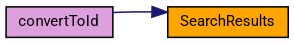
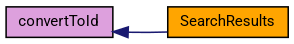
  digraph {
    rankdir=LR
    fontname=Roboto
    node [color=black fontname=Roboto fontsize=10 shape=record style=filled]
    n1 [fillcolor=plum fontcolor=black height=0.2 label=convertToId width=0.4]
    n2 [fillcolor=orange height=0.2 label=SearchResults width=0.4]
-   n2 -> n1 [color=midnightblue dir=back fontname=Roboto fontsize=10 labelfontname=Helvetica labelfontsize=10 style=solid]
+   n1 -> n2 [color=midnightblue dir=back fontname=Roboto fontsize=10 labelfontname=Helvetica labelfontsize=10 style=solid]
  }
